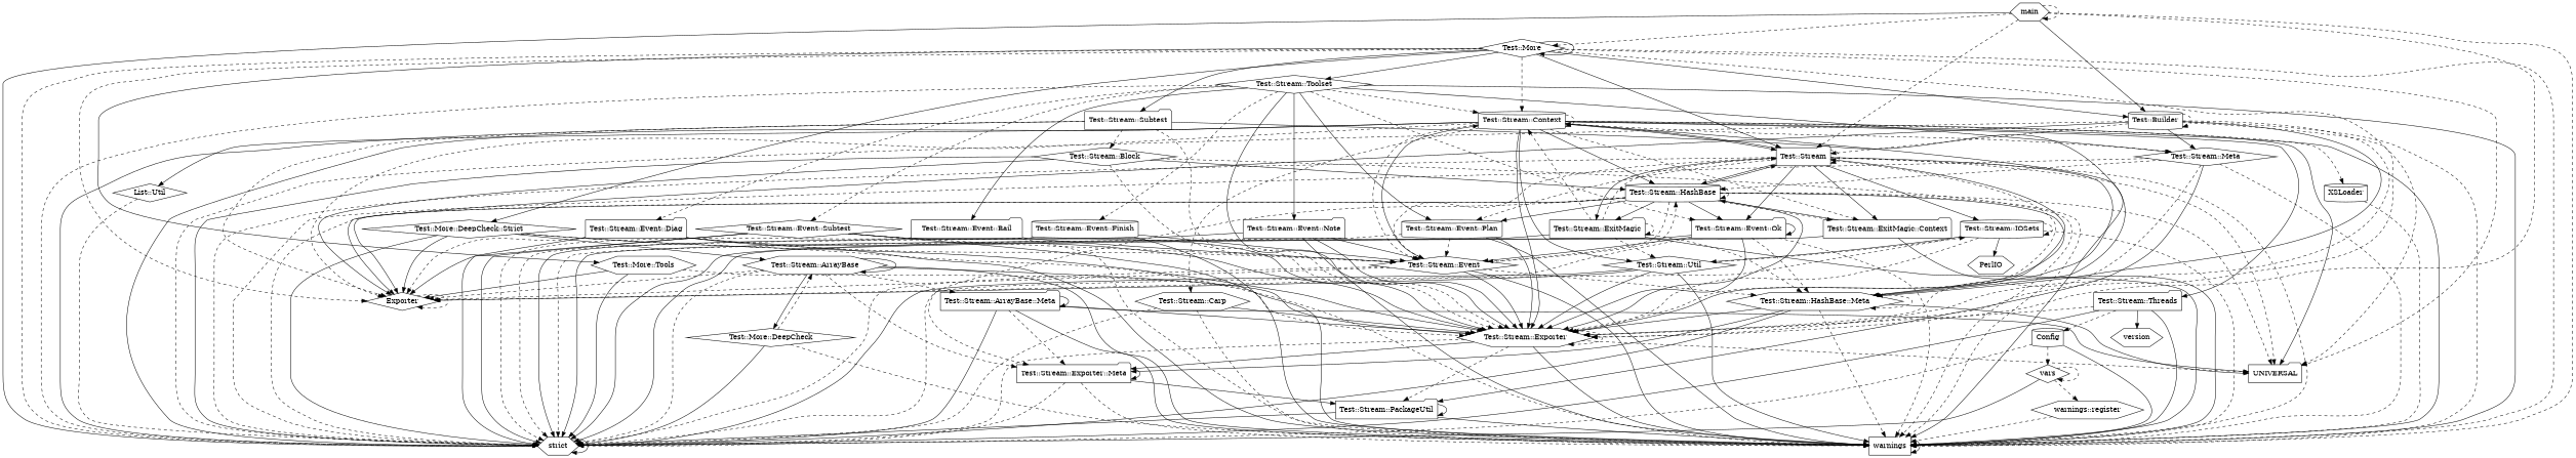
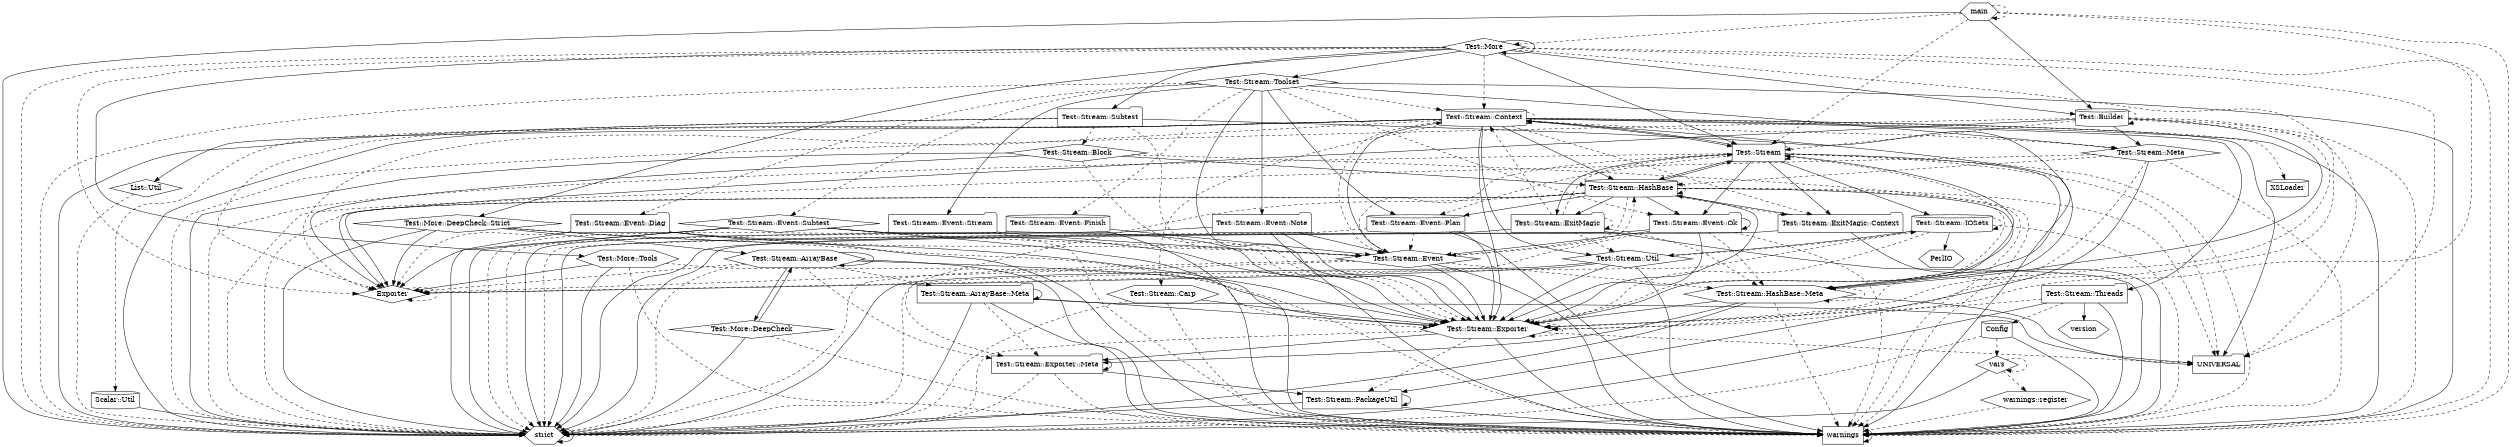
  digraph {
    node [shape=folder]
    edge [style=solid]
    "Test::More" [shape=diamond]
    "strict" [shape=hexagon]
    warnings
    "Test::Stream::Context" [shape=cylinder]
    "Test::Stream"
    "Test::Stream::Exporter" [shape=hexagon]
    "Test::More::DeepCheck::Strict" [shape=diamond]
    "Test::Builder" [shape=cylinder]
    "Test::Stream::Subtest"
    Exporter [shape=diamond]
    "Test::Stream::Toolset" [shape=diamond]
    UNIVERSAL
    "Test::More::Tools" [shape=hexagon]
    "Test::Stream::Meta" [shape=diamond]
    "Test::Stream::HashBase" [shape=cylinder]
    "List::Util" [shape=diamond]
    "Test::Stream::Util" [shape=diamond]
    "Test::Stream::Event" [shape=diamond]
    "Test::Stream::HashBase::Meta" [shape=hexagon]
    "Test::Stream::ExitMagic::Context"
    "Test::Stream::Threads"
    XSLoader [shape=cylinder]
+   "Scalar::Util" [shape=cylinder]
    "Test::Stream::Carp" [shape=hexagon]
    "Test::Stream::ExitMagic"
    "Test::Stream::Event::Plan" [shape=cylinder]
    "Test::Stream::Event::Ok"
    "Test::Stream::IOSets" [shape=cylinder]
    "Test::Stream::PackageUtil"
    "Test::Stream::Exporter::Meta"
    "Test::Stream::ArrayBase" [shape=hexagon]
    "Test::Stream::Block" [shape=diamond]
    "Test::Stream::Event::Note"
    "Test::Stream::Event::Diag"
    "Test::Stream::Event::Finish" [shape=cylinder]
-   "Test::Stream::Event::Bail"
+   "Test::Stream::Event::Bail" [label="Test::Stream::Event::Stream"]
    "Test::Stream::Event::Subtest" [shape=diamond]
    Config [shape=cylinder]
    version [shape=hexagon]
    PerlIO [shape=hexagon]
    "Test::Stream::ArrayBase::Meta"
    "Test::More::DeepCheck" [shape=diamond]
    "warnings::register" [shape=hexagon]
    main [shape=hexagon]
    vars [shape=diamond]
    "Test::More" -> "Test::More"
    "Test::More" -> "strict" [style=dashed]
    "Test::More" -> warnings [style=dashed]
    "Test::More" -> "Test::Stream::Context" [style=dashed]
    "Test::More" -> "Test::Stream"
    "Test::More" -> "Test::Stream::Exporter" [style=dashed]
    "Test::More" -> "Test::More::DeepCheck::Strict"
    "Test::More" -> "Test::Builder"
    "Test::More" -> "Test::Stream::Subtest"
    "Test::More" -> Exporter [style=dashed]
    "Test::More" -> "Test::Stream::Toolset"
    "Test::More" -> UNIVERSAL [style=dashed]
    "Test::More" -> "Test::More::Tools"
    "strict" -> "strict"
    warnings -> warnings
    "Test::Stream::Context" -> "strict"
    "Test::Stream::Context" -> warnings
    "Test::Stream::Context" -> "Test::Stream::Context" [style=dashed]
    "Test::Stream::Context" -> "Test::Stream"
    "Test::Stream::Context" -> "Test::Stream::Exporter"
    "Test::Stream::Context" -> Exporter [style=dashed]
    "Test::Stream::Context" -> UNIVERSAL
    "Test::Stream::Context" -> "Test::Stream::Meta" [style=dashed]
    "Test::Stream::Context" -> "Test::Stream::HashBase"
    "Test::Stream::Context" -> "List::Util"
    "Test::Stream::Context" -> "Test::Stream::Util"
    "Test::Stream::Context" -> "Test::Stream::Event" [style=dashed]
    "Test::Stream::Context" -> "Test::Stream::HashBase::Meta"
    "Test::Stream::Context" -> "Test::Stream::ExitMagic::Context" [style=dashed]
    "Test::Stream::Context" -> "Test::Stream::Threads"
    "Test::Stream::Context" -> XSLoader [style=dashed]
+   "Test::Stream::Context" -> "Scalar::Util" [style=dashed]
    "Test::Stream::Context" -> "Test::Stream::Carp" [style=dashed]
    "Test::Stream" -> "strict" [style=dashed]
    "Test::Stream" -> warnings [style=dashed]
    "Test::Stream" -> "Test::Stream::Context"
    "Test::Stream" -> "Test::Stream" [style=dashed]
    "Test::Stream" -> "Test::Stream::Exporter" [style=dashed]
    "Test::Stream" -> UNIVERSAL [style=dashed]
    "Test::Stream" -> "Test::Stream::HashBase"
    "Test::Stream" -> "Test::Stream::Event" [style=dashed]
    "Test::Stream" -> "Test::Stream::HashBase::Meta"
    "Test::Stream" -> "Test::Stream::ExitMagic::Context"
    "Test::Stream" -> "Test::Stream::ExitMagic"
    "Test::Stream" -> "Test::Stream::Event::Plan" [style=dashed]
    "Test::Stream" -> "Test::Stream::Event::Ok"
    "Test::Stream" -> "Test::Stream::IOSets"
    "Test::Stream::Exporter" -> "strict" [style=dashed]
    "Test::Stream::Exporter" -> warnings
    "Test::Stream::Exporter" -> "Test::Stream"
    "Test::Stream::Exporter" -> "Test::Stream::Exporter" [style=dashed]
    "Test::Stream::Exporter" -> UNIVERSAL [style=dashed]
    "Test::Stream::Exporter" -> "Test::Stream::PackageUtil" [style=dashed]
    "Test::Stream::Exporter" -> "Test::Stream::Exporter::Meta"
    "Test::More::DeepCheck::Strict" -> "strict"
    "Test::More::DeepCheck::Strict" -> warnings [style=dashed]
    "Test::More::DeepCheck::Strict" -> "Test::Stream::Exporter"
    "Test::More::DeepCheck::Strict" -> Exporter
    "Test::More::DeepCheck::Strict" -> "Test::Stream::ArrayBase"
    "Test::Builder" -> "strict" [style=dashed]
    "Test::Builder" -> warnings [style=dashed]
    "Test::Builder" -> "Test::Stream" [style=dashed]
    "Test::Builder" -> "Test::Stream::Exporter" [style=dashed]
    "Test::Builder" -> "Test::Builder" [style=dashed]
    "Test::Builder" -> Exporter
    "Test::Builder" -> UNIVERSAL [style=dashed]
    "Test::Builder" -> "Test::Stream::Meta"
    "Test::Builder" -> "Test::Stream::HashBase::Meta"
    "Test::Stream::Subtest" -> "strict"
    "Test::Stream::Subtest" -> warnings
    "Test::Stream::Subtest" -> "Test::Stream::Exporter" [style=dashed]
    "Test::Stream::Subtest" -> Exporter [style=dashed]
    "Test::Stream::Subtest" -> "Test::Stream::Block" [style=dashed]
    Exporter -> Exporter [style=dashed]
    "Test::Stream::Toolset" -> "strict" [style=dashed]
    "Test::Stream::Toolset" -> warnings
    "Test::Stream::Toolset" -> "Test::Stream::Context" [style=dashed]
    "Test::Stream::Toolset" -> "Test::Stream::Exporter"
    "Test::Stream::Toolset" -> "Test::Stream::Meta"
    "Test::Stream::Toolset" -> "Test::Stream::Event::Plan"
    "Test::Stream::Toolset" -> "Test::Stream::Event::Ok" [style=dashed]
    "Test::Stream::Toolset" -> "Test::Stream::Event::Note"
    "Test::Stream::Toolset" -> "Test::Stream::Event::Diag" [style=dashed]
    "Test::Stream::Toolset" -> "Test::Stream::Event::Finish" [style=dashed]
    "Test::Stream::Toolset" -> "Test::Stream::Event::Bail"
    "Test::Stream::Toolset" -> "Test::Stream::Event::Subtest" [style=dashed]
    "Test::More::Tools" -> "strict"
-   XSLoader -> warnings [style=dashed]
+   "Test::More::Tools" -> warnings [style=dashed]
    "Test::More::Tools" -> "Test::Stream::Exporter" [style=dashed]
    "Test::More::Tools" -> Exporter
    "Test::Stream::Meta" -> "strict" [style=dashed]
    "Test::Stream::Meta" -> warnings [style=dashed]
    "Test::Stream::Meta" -> "Test::Stream::Exporter" [style=dashed]
    "Test::Stream::Meta" -> "Test::Stream::HashBase" [style=dashed]
    "Test::Stream::Meta" -> "Test::Stream::PackageUtil"
    "Test::Stream::HashBase" -> "strict" [style=dashed]
    "Test::Stream::HashBase" -> warnings [style=dashed]
    "Test::Stream::HashBase" -> "Test::Stream"
    "Test::Stream::HashBase" -> "Test::Stream::Exporter"
    "Test::Stream::HashBase" -> Exporter
    "Test::Stream::HashBase" -> UNIVERSAL [style=dashed]
    "Test::Stream::HashBase" -> "Test::Stream::HashBase" [style=dashed]
    "Test::Stream::HashBase" -> "Test::Stream::Event" [style=dashed]
    "Test::Stream::HashBase" -> "Test::Stream::HashBase::Meta"
    "Test::Stream::HashBase" -> "Test::Stream::ExitMagic::Context" [style=dashed]
    "Test::Stream::HashBase" -> "Test::Stream::ExitMagic"
    "Test::Stream::HashBase" -> "Test::Stream::Event::Plan"
    "Test::Stream::HashBase" -> "Test::Stream::Event::Ok"
    "Test::Stream::HashBase" -> "Test::Stream::Exporter::Meta" [style=dashed]
    "List::Util" -> "strict" [style=dashed]
    "Test::Stream::Util" -> "strict"
    "Test::Stream::Util" -> warnings
    "Test::Stream::Util" -> "Test::Stream::Exporter"
    "Test::Stream::Util" -> Exporter
    "Test::Stream::Util" -> "Test::Stream::IOSets" [style=dashed]
    "Test::Stream::Event" -> "strict" [style=dashed]
    "Test::Stream::Event" -> warnings
    "Test::Stream::Event" -> "Test::Stream::Context"
    "Test::Stream::Event" -> "Test::Stream::Exporter"
    "Test::Stream::Event" -> Exporter [style=dashed]
    "Test::Stream::Event" -> "Test::Stream::HashBase" [style=dashed]
    "Test::Stream::Event" -> "Test::Stream::HashBase::Meta" [style=dashed]
    "Test::Stream::HashBase::Meta" -> "strict"
    "Test::Stream::HashBase::Meta" -> warnings [style=dashed]
    "Test::Stream::HashBase::Meta" -> "Test::Stream::Exporter"
    "Test::Stream::HashBase::Meta" -> UNIVERSAL
    "Test::Stream::HashBase::Meta" -> "Test::Stream::HashBase::Meta" [style=dashed]
    "Test::Stream::HashBase::Meta" -> "Test::Stream::Exporter::Meta"
    "Test::Stream::ExitMagic::Context" -> "strict"
    "Test::Stream::ExitMagic::Context" -> warnings
    "Test::Stream::ExitMagic::Context" -> "Test::Stream::HashBase"
    "Test::Stream::Threads" -> "strict"
    "Test::Stream::Threads" -> warnings
    "Test::Stream::Threads" -> "Test::Stream::Exporter" [style=dashed]
    "Test::Stream::Threads" -> Config [style=dashed]
    "Test::Stream::Threads" -> version
+   "Scalar::Util" -> "strict"
    "Test::Stream::Carp" -> "strict" [style=dashed]
    "Test::Stream::Carp" -> warnings [style=dashed]
    "Test::Stream::Carp" -> "Test::Stream::Exporter"
    "Test::Stream::ExitMagic" -> "strict"
    "Test::Stream::ExitMagic" -> warnings
    "Test::Stream::ExitMagic" -> "Test::Stream::Context" [style=dashed]
    "Test::Stream::ExitMagic" -> "Test::Stream" [style=dashed]
    "Test::Stream::ExitMagic" -> "Test::Stream::Util" [style=dashed]
    "Test::Stream::ExitMagic" -> "Test::Stream::HashBase::Meta" [style=dashed]
    "Test::Stream::ExitMagic" -> "Test::Stream::ExitMagic" [style=dashed]
    "Test::Stream::Event::Plan" -> "strict" [style=dashed]
    "Test::Stream::Event::Plan" -> warnings
    "Test::Stream::Event::Plan" -> "Test::Stream::Exporter"
    "Test::Stream::Event::Plan" -> "Test::Stream::Event" [style=dashed]
    "Test::Stream::Event::Ok" -> "strict"
    "Test::Stream::Event::Ok" -> warnings [style=dashed]
    "Test::Stream::Event::Ok" -> "Test::Stream::Exporter"
    "Test::Stream::Event::Ok" -> Exporter [style=dashed]
    "Test::Stream::Event::Ok" -> "Test::Stream::Event"
    "Test::Stream::Event::Ok" -> "Test::Stream::HashBase::Meta" [style=dashed]
    "Test::Stream::Event::Ok" -> "Test::Stream::Event::Ok"
    "Test::Stream::IOSets" -> "strict" [style=dashed]
    "Test::Stream::IOSets" -> warnings [style=dashed]
    "Test::Stream::IOSets" -> "Test::Stream::Exporter" [style=dashed]
    "Test::Stream::IOSets" -> "Test::Stream::Util"
    "Test::Stream::IOSets" -> "Test::Stream::IOSets" [style=dashed]
    "Test::Stream::IOSets" -> PerlIO
    "Test::Stream::PackageUtil" -> "strict"
    "Test::Stream::PackageUtil" -> warnings
    "Test::Stream::PackageUtil" -> "Test::Stream::PackageUtil"
    "Test::Stream::Exporter::Meta" -> "strict" [style=dashed]
    "Test::Stream::Exporter::Meta" -> warnings [style=dashed]
    "Test::Stream::Exporter::Meta" -> "Test::Stream::PackageUtil"
    "Test::Stream::Exporter::Meta" -> "Test::Stream::Exporter::Meta"
    "Test::Stream::ArrayBase" -> "strict" [style=dashed]
    "Test::Stream::ArrayBase" -> warnings
    "Test::Stream::ArrayBase" -> "Test::Stream::Exporter"
    "Test::Stream::ArrayBase" -> Exporter [style=dashed]
    "Test::Stream::ArrayBase" -> "Test::Stream::Exporter::Meta" [style=dashed]
    "Test::Stream::ArrayBase" -> "Test::Stream::ArrayBase"
    "Test::Stream::ArrayBase" -> "Test::Stream::ArrayBase::Meta" [style=dashed]
    "Test::Stream::ArrayBase" -> "Test::More::DeepCheck"
    "Test::Stream::Block" -> "strict"
    "Test::Stream::Block" -> warnings [style=dashed]
    "Test::Stream::Block" -> "Test::Stream::Exporter" [style=dashed]
    "Test::Stream::Block" -> Exporter
    "Test::Stream::Block" -> "Test::Stream::HashBase"
    "Test::Stream::Event::Note" -> "strict"
    "Test::Stream::Event::Note" -> warnings
    "Test::Stream::Event::Note" -> "Test::Stream::Exporter"
    "Test::Stream::Event::Note" -> "Test::Stream::Event"
    "Test::Stream::Event::Diag" -> "strict"
    "Test::Stream::Event::Diag" -> warnings
    "Test::Stream::Event::Diag" -> "Test::Stream::Exporter"
    "Test::Stream::Event::Diag" -> Exporter [style=dashed]
    "Test::Stream::Event::Diag" -> "Test::Stream::Event" [style=dashed]
    "Test::Stream::Event::Finish" -> "strict" [style=dashed]
    "Test::Stream::Event::Finish" -> warnings
    "Test::Stream::Event::Finish" -> "Test::Stream::Event"
    "Test::Stream::Event::Bail" -> "strict" [style=dashed]
    "Test::Stream::Event::Bail" -> warnings [style=dashed]
    "Test::Stream::Event::Bail" -> "Test::Stream::Event"
    "Test::Stream::Event::Subtest" -> "strict"
    "Test::Stream::Event::Subtest" -> warnings
    "Test::Stream::Event::Subtest" -> "Test::Stream::Exporter"
    "Test::Stream::Event::Subtest" -> Exporter
    "Test::Stream::Event::Subtest" -> "Test::Stream::Event" [style=dashed]
    Config -> "strict" [style=dashed]
    Config -> warnings
    Config -> vars [style=dashed]
    "Test::Stream::ArrayBase::Meta" -> "strict"
    "Test::Stream::ArrayBase::Meta" -> warnings
    "Test::Stream::ArrayBase::Meta" -> "Test::Stream::Exporter"
    "Test::Stream::ArrayBase::Meta" -> UNIVERSAL
    "Test::Stream::ArrayBase::Meta" -> "Test::Stream::Exporter::Meta" [style=dashed]
    "Test::Stream::ArrayBase::Meta" -> "Test::Stream::ArrayBase::Meta"
    "Test::More::DeepCheck" -> "strict"
    "Test::More::DeepCheck" -> warnings [style=dashed]
-   "Test::More::DeepCheck" -> "Test::Stream::ArrayBase" [style=dashed]
+   "Test::More::DeepCheck" -> "Test::Stream::ArrayBase"
    "warnings::register" -> warnings [style=dashed]
    main -> "Test::More" [style=dashed]
    main -> "strict"
    main -> warnings [style=dashed]
    main -> "Test::Stream" [style=dashed]
    main -> "Test::Stream::Exporter" [style=dashed]
    main -> "Test::Builder"
    main -> main [style=dashed]
    vars -> "strict"
    vars -> "warnings::register" [style=dashed]
    vars -> vars [style=dashed]
  }
